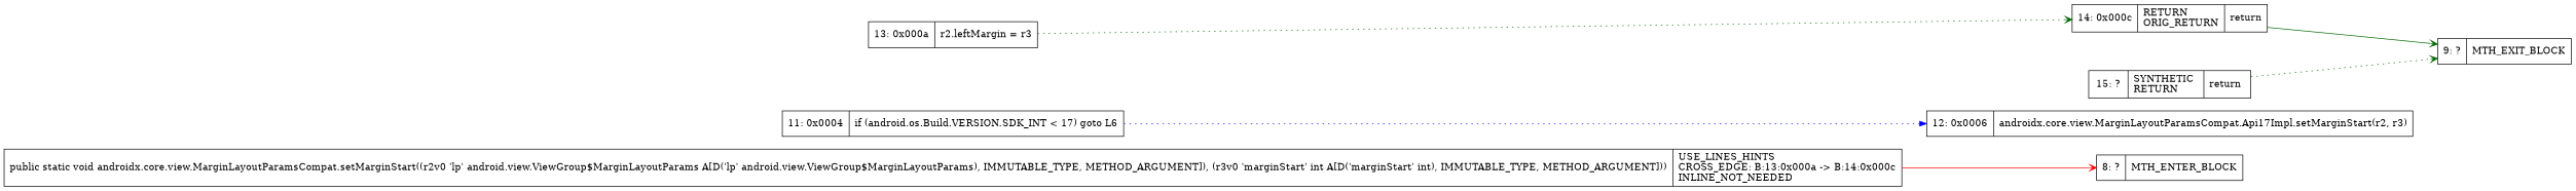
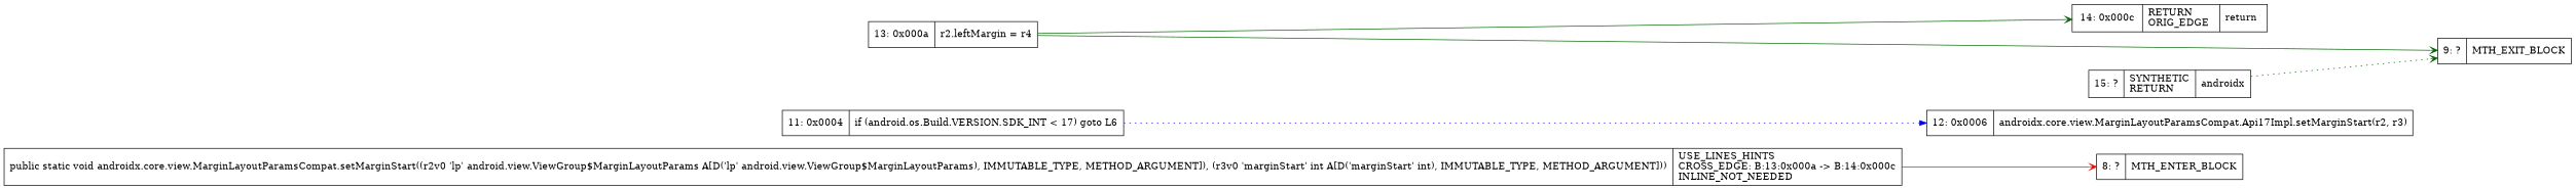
  digraph {
    rankdir=LR
    node [shape=record]
    edge [arrowhead=vee color=darkgreen style=solid]
    n1 [label="{8\:\ ?|MTH_ENTER_BLOCK\l}"]
    n2 [label="{11\:\ 0x0004|if (android.os.Build.VERSION.SDK_INT \< 17) goto L6\l}"]
    n3 [label="{12\:\ 0x0006|androidx.core.view.MarginLayoutParamsCompat.Api17Impl.setMarginStart(r2, r3)\l}"]
-   n4 [label="{13\:\ 0x000a|r2.leftMargin = r3\l}"]
-   n5 [label="{14\:\ 0x000c|RETURN\lORIG_RETURN\l|return\l}"]
-   n6 [label="{15\:\ ?|SYNTHETIC\lRETURN\l|return\l}"]
+   n4 [label="{13\:\ 0x000a|r2.leftMargin = r4\l}"]
+   n5 [label="{14\:\ 0x000c|RETURN\lORIG_EDGE\l|return\l}"]
+   n6 [label="{15\:\ ?|SYNTHETIC\lRETURN\l|androidx\l}"]
    n7 [label="{9\:\ ?|MTH_EXIT_BLOCK\l}"]
    n8 [label="{public static void androidx.core.view.MarginLayoutParamsCompat.setMarginStart((r2v0 'lp' android.view.ViewGroup$MarginLayoutParams A[D('lp' android.view.ViewGroup$MarginLayoutParams), IMMUTABLE_TYPE, METHOD_ARGUMENT]), (r3v0 'marginStart' int A[D('marginStart' int), IMMUTABLE_TYPE, METHOD_ARGUMENT]))  | USE_LINES_HINTS\lCROSS_EDGE: B:13:0x000a \-\> B:14:0x000c\lINLINE_NOT_NEEDED\l}"]
    n2 -> n3 [arrowhead=normal color=blue style=dotted]
-   n4 -> n5 [style=dotted]
-   n5 -> n7
+   n4 -> n5
+   n4 -> n7
    n6 -> n7 [style=dotted]
    n8 -> n1 [color=red]
  }
